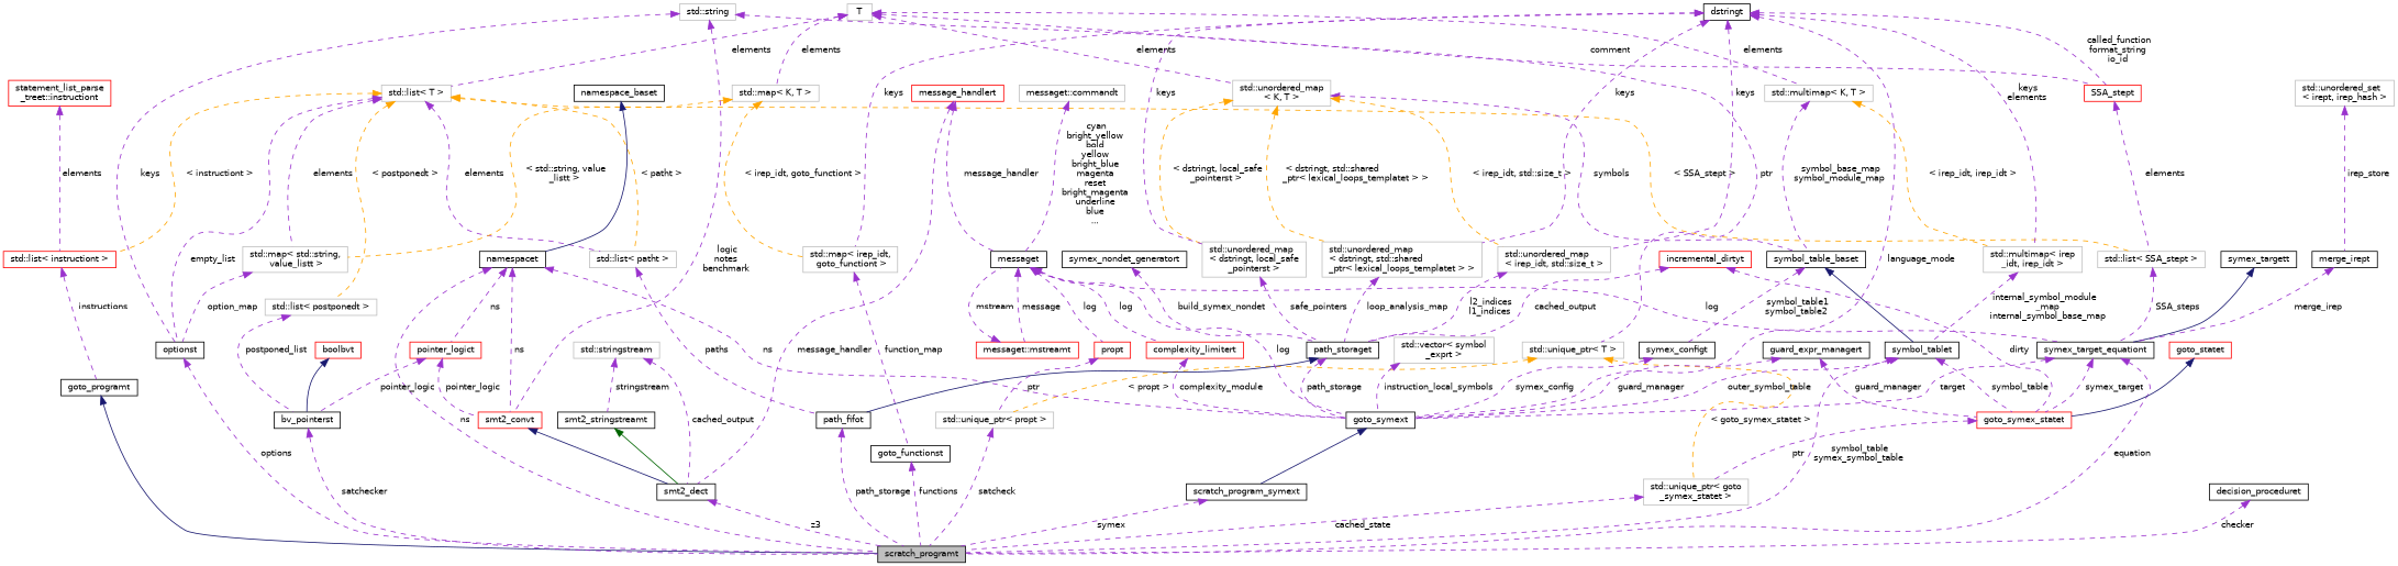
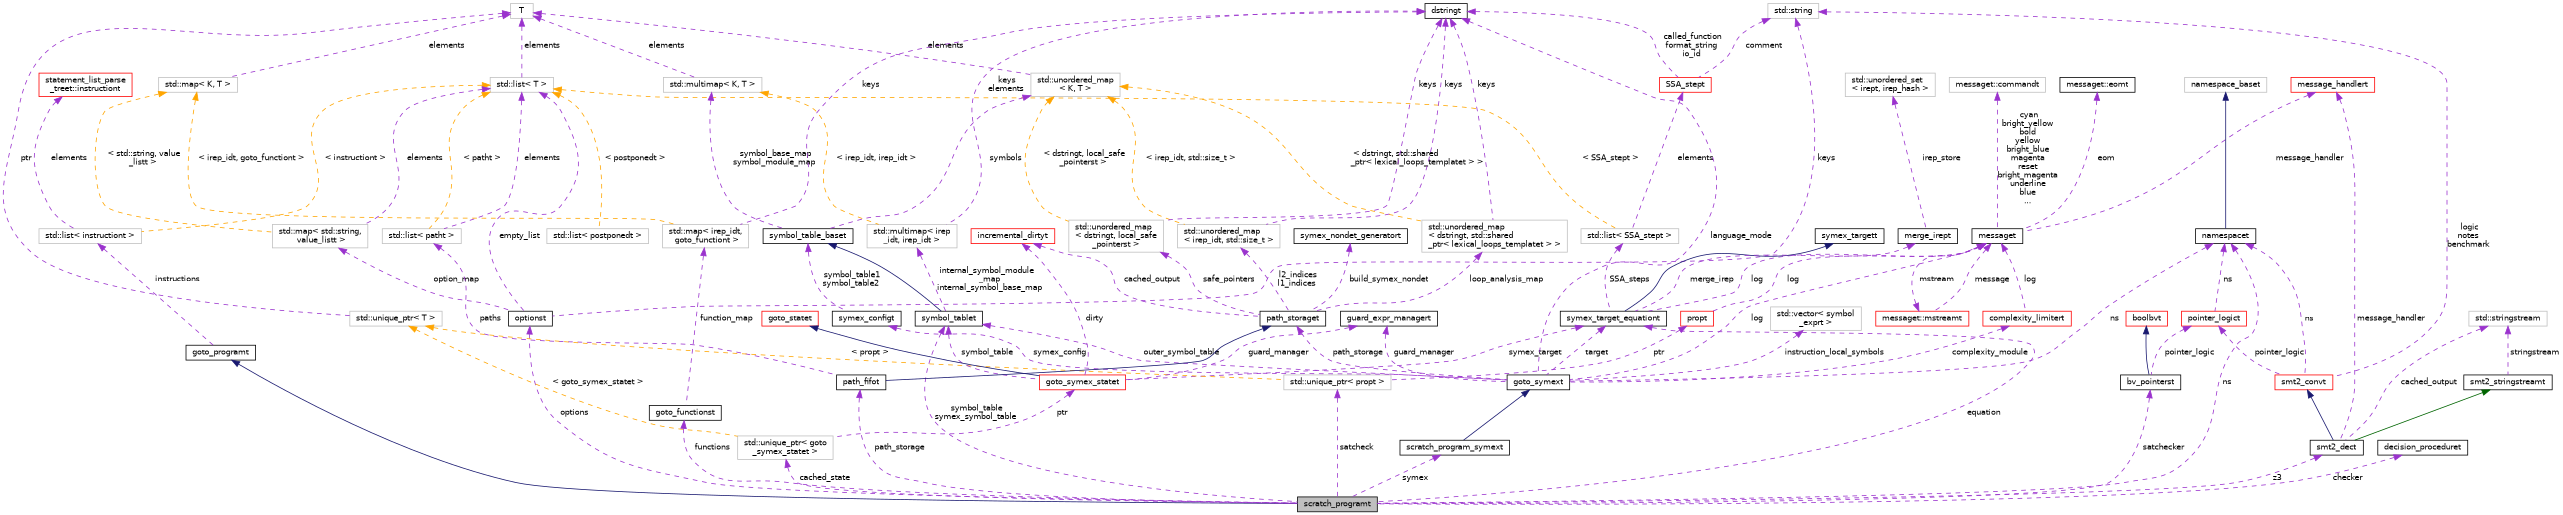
  digraph {
    rankdir=TB
    node [color=black fontname=Helvetica fontsize=10 shape=record]
    edge [color=darkorchid3 dir=back fontname=Helvetica fontsize=10 labelfontname=Helvetica labelfontsize=10 style=dashed]
    n1 [fillcolor=grey75 fontcolor=black height=0.2 label=scratch_programt style=filled width=0.4]
    n2 [height=0.2 label=goto_programt width=0.4]
-   n3 [color=red height=0.2 label="std::list\< instructiont \>" width=0.4]
+   n3 [color=grey75 height=0.2 label="std::list\< instructiont \>" width=0.4]
    n4 [color=red height=0.2 label="statement_list_parse\l_treet::instructiont" width=0.4]
    n5 [color=grey75 height=0.2 label="std::list\< T \>" width=0.4]
    n6 [height=0.2 label=optionst width=0.4]
    n7 [color=grey75 height=0.2 label="std::map\< std::string,\l value_listt \>" width=0.4]
    n8 [color=grey75 height=0.2 label="std::list\< SSA_stept \>" width=0.4]
    n9 [color=grey75 height=0.2 label="std::list\< patht \>" width=0.4]
    n10 [color=grey75 height=0.2 label="std::list\< postponedt \>" width=0.4]
    n11 [height=0.2 label=symex_target_equationt width=0.4]
    n12 [height=0.2 label=path_fifot width=0.4]
    n13 [height=0.2 label=bv_pointerst width=0.4]
    n14 [color=grey75 height=0.2 label=T width=0.4]
    n15 [color=grey75 height=0.2 label="std::map\< K, T \>" width=0.4]
    n16 [color=grey75 height=0.2 label="std::multimap\< K, T \>" width=0.4]
    n17 [color=grey75 height=0.2 label="std::unordered_map\l\< K, T \>" width=0.4]
    n18 [color=grey75 height=0.2 label="std::unique_ptr\< T \>" width=0.4]
    n19 [color=grey75 height=0.2 label="std::map\< irep_idt,\l goto_functiont \>" width=0.4]
    n20 [height=0.2 label=symbol_table_baset width=0.4]
    n21 [color=grey75 height=0.2 label="std::multimap\< irep\l_idt, irep_idt \>" width=0.4]
    n22 [color=grey75 height=0.2 label="std::unordered_map\l\< dstringt, local_safe\l_pointerst \>" width=0.4]
    n23 [color=grey75 height=0.2 label="std::unordered_map\l\< dstringt, std::shared\l_ptr\< lexical_loops_templatet \> \>" width=0.4]
    n24 [color=grey75 height=0.2 label="std::unordered_map\l\< irep_idt, std::size_t \>" width=0.4]
    n25 [color=grey75 height=0.2 label="std::unique_ptr\< goto\l_symex_statet \>" width=0.4]
    n26 [color=grey75 height=0.2 label="std::unique_ptr\< propt \>" width=0.4]
    n27 [color=grey75 height=0.2 label="std::string" width=0.4]
    n28 [color=red height=0.2 label=SSA_stept width=0.4]
    n29 [color=red height=0.2 label=smt2_convt width=0.4]
    n30 [height=0.2 label=smt2_dect width=0.4]
    n31 [height=0.2 label=goto_functionst width=0.4]
    n32 [height=0.2 label=symbol_tablet width=0.4]
    n33 [height=0.2 label=goto_symext width=0.4]
    n34 [color=red height=0.2 label=goto_symex_statet width=0.4]
    n35 [height=0.2 label=scratch_program_symext width=0.4]
    n36 [height=0.2 label=symex_configt width=0.4]
    n37 [height=0.2 label=namespacet width=0.4]
    n38 [color=red height=0.2 label=pointer_logict width=0.4]
    n39 [height=0.2 label=path_storaget width=0.4]
    n40 [height=0.2 label=dstringt width=0.4]
    n41 [height=0.2 label=messaget width=0.4]
    n42 [color=red height=0.2 label="messaget::mstreamt" width=0.4]
    n43 [color=red height=0.2 label=complexity_limitert width=0.4]
    n44 [color=red height=0.2 label=propt width=0.4]
    n45 [color=red height=0.2 label=message_handlert width=0.4]
    n46 [color=grey75 height=0.2 label="messaget::commandt" width=0.4]
+   n47 [height=0.2 label="messaget::eomt" width=0.4]
    n48 [color=red height=0.2 label=incremental_dirtyt width=0.4]
    n49 [height=0.2 label=symex_nondet_generatort width=0.4]
    n50 [height=0.2 label=guard_expr_managert width=0.4]
-   n51 [height=0.2 label=namespace_baset width=0.4]
+   n51 [color=grey75 height=0.2 label=namespace_baset width=0.4]
    n52 [height=0.2 label=symex_targett width=0.4]
    n53 [height=0.2 label=merge_irept width=0.4]
    n54 [color=grey75 height=0.2 label="std::unordered_set\l\< irept, irep_hash \>" width=0.4]
    n55 [color=grey75 height=0.2 label="std::vector\< symbol\l_exprt \>" width=0.4]
    n56 [color=red height=0.2 label=goto_statet width=0.4]
    n57 [color=red height=0.2 label=boolbvt width=0.4]
    n58 [height=0.2 label=decision_proceduret width=0.4]
    n59 [height=0.2 label=smt2_stringstreamt width=0.4]
    n60 [color=grey75 height=0.2 label="std::stringstream" width=0.4]
    n2 -> n1 [color=midnightblue style=solid]
    n3 -> n2 [label=" instructions"]
    n4 -> n3 [label=" elements"]
    n5 -> n3 [color=orange label=" \< instructiont \>"]
    n5 -> n6 [label=" empty_list"]
    n5 -> n7 [label=" elements"]
    n5 -> n8 [color=orange label=" \< SSA_stept \>"]
    n5 -> n9 [label=" elements"]
    n5 -> n9 [color=orange label=" \< patht \>"]
    n5 -> n10 [color=orange label=" \< postponedt \>"]
    n6 -> n1 [label=" options"]
    n7 -> n6 [label=" option_map"]
    n8 -> n11 [label=" SSA_steps"]
    n9 -> n12 [label=" paths"]
-   n10 -> n13 [label=" postponed_list"]
    n11 -> n1 [label=" equation"]
    n11 -> n33 [label=" target"]
    n11 -> n34 [label=" symex_target"]
    n12 -> n1 [label=" path_storage"]
    n13 -> n1 [label=" satchecker"]
    n14 -> n5 [label=" elements"]
    n14 -> n15 [label=" elements"]
    n14 -> n16 [label=" elements"]
    n14 -> n17 [label=" elements"]
    n14 -> n18 [label=" ptr"]
    n15 -> n7 [color=orange label=" \< std::string, value\l_listt \>"]
    n15 -> n19 [color=orange label=" \< irep_idt, goto_functiont \>"]
    n16 -> n20 [label=" symbol_base_map\nsymbol_module_map"]
    n16 -> n21 [color=orange label=" \< irep_idt, irep_idt \>"]
    n17 -> n20 [label=" symbols"]
    n17 -> n22 [color=orange label=" \< dstringt, local_safe\l_pointerst \>"]
    n17 -> n23 [color=orange label=" \< dstringt, std::shared\l_ptr\< lexical_loops_templatet \> \>"]
    n17 -> n24 [color=orange label=" \< irep_idt, std::size_t \>"]
    n18 -> n25 [color=orange label=" \< goto_symex_statet \>"]
    n18 -> n26 [color=orange label=" \< propt \>"]
    n19 -> n31 [label=" function_map"]
    n20 -> n32 [color=midnightblue style=solid]
    n20 -> n36 [label=" symbol_table1\nsymbol_table2"]
    n21 -> n32 [label=" internal_symbol_module\l_map\ninternal_symbol_base_map"]
    n22 -> n39 [label=" safe_pointers"]
    n23 -> n39 [label=" loop_analysis_map"]
    n24 -> n39 [label=" l2_indices\nl1_indices"]
    n25 -> n1 [label=" cached_state"]
    n26 -> n1 [label=" satcheck"]
    n27 -> n6 [label=" keys"]
    n27 -> n28 [label=" comment"]
    n27 -> n29 [label=" logic\nnotes\nbenchmark"]
    n28 -> n8 [label=" elements"]
    n29 -> n30 [color=midnightblue style=solid]
    n30 -> n1 [label=" z3"]
    n31 -> n1 [label=" functions"]
    n32 -> n1 [label=" symbol_table\nsymex_symbol_table"]
    n32 -> n33 [label=" outer_symbol_table"]
    n32 -> n34 [label=" symbol_table"]
    n33 -> n35 [color=midnightblue style=solid]
    n34 -> n25 [label=" ptr"]
    n35 -> n1 [label=" symex"]
    n36 -> n33 [label=" symex_config"]
    n37 -> n1 [label=" ns"]
    n37 -> n29 [label=" ns"]
    n37 -> n33 [label=" ns"]
    n37 -> n38 [label=" ns"]
    n38 -> n13 [label=" pointer_logic"]
    n38 -> n29 [label=" pointer_logic"]
    n39 -> n12 [color=midnightblue style=solid]
    n39 -> n33 [label=" path_storage"]
    n40 -> n19 [label=" keys"]
    n40 -> n21 [label=" keys\nelements"]
    n40 -> n22 [label=" keys"]
    n40 -> n23 [label=" keys"]
    n40 -> n24 [label=" keys"]
    n40 -> n28 [label=" called_function\nformat_string\nio_id"]
    n40 -> n33 [label=" language_mode"]
    n41 -> n11 [label=" log"]
    n41 -> n33 [label=" log"]
    n41 -> n42 [label=" message"]
    n41 -> n43 [label=" log"]
    n41 -> n44 [label=" log"]
    n42 -> n41 [label=" mstream"]
    n43 -> n33 [label=" complexity_module"]
    n44 -> n26 [label=" ptr"]
    n45 -> n30 [label=" message_handler"]
    n45 -> n41 [label=" message_handler"]
    n46 -> n41 [label=" cyan\nbright_yellow\nbold\nyellow\nbright_blue\nmagenta\nreset\nbright_magenta\nunderline\nblue\n..."]
+   n47 -> n41 [label=" eom"]
    n48 -> n34 [label=" dirty"]
    n48 -> n39 [label=" cached_output"]
    n49 -> n39 [label=" build_symex_nondet"]
    n50 -> n33 [label=" guard_manager"]
    n50 -> n34 [label=" guard_manager"]
    n51 -> n37 [color=midnightblue style=solid]
    n52 -> n11 [color=midnightblue style=solid]
    n53 -> n11 [label=" merge_irep"]
    n54 -> n53 [label=" irep_store"]
    n55 -> n33 [label=" instruction_local_symbols"]
    n56 -> n34 [color=midnightblue style=solid]
    n57 -> n13 [color=midnightblue style=solid]
    n58 -> n1 [label=" checker"]
    n59 -> n30 [color=darkgreen style=solid]
    n60 -> n30 [label=" cached_output"]
    n60 -> n59 [label=" stringstream"]
  }
